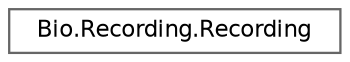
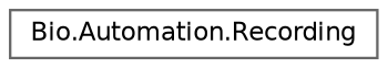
  digraph {
    rankdir=LR
-   n1 [color=grey40 fillcolor=white fontname=Helvetica fontsize=10 height=0.2 label="Bio.Recording.Recording" shape=box style=filled width=0.4]
+   n1 [color=grey40 fillcolor=white fontname=Helvetica fontsize=10 height=0.2 label="Bio.Automation.Recording" shape=box style=filled width=0.4]
  }
